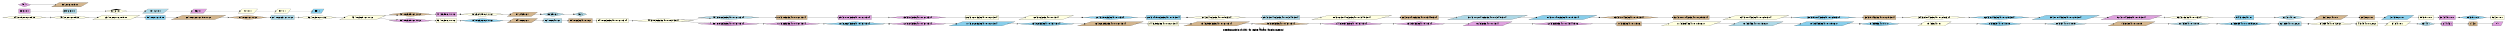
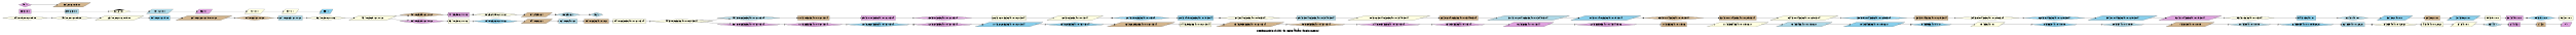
  digraph {
    label="Tree-decomposition of width 7 for register allocator (function _tgetnum)"
    rankdir=LR
    node [fillcolor=lightyellow shape=diamond style=filled]
    edge [arrowhead=tee]
    n1 [fillcolor=plum label="0 | : " shape=parallelogram]
    n2 [fillcolor=tan label="1 | 42 : " shape=box]
    n3 [fillcolor=plum label="2 | 41 42 : " shape=box]
    n4 [label="3 | 3 41 : 0 1 " shape=parallelogram]
    n5 [fillcolor=lightblue label="83 | 41 : "]
    n6 [label="4 | 3 40 41 : 0 1 20 21 " shape=box]
    n7 [label="5 | 3 39 40 41 : 0 1 20 21 "]
    n8 [fillcolor=skyblue label="6 | 3 38 39 41 : 0 1 18 19 20 21 "]
    n9 [fillcolor=lightblue label="82 | 3 39 41 : 0 1 20 21 " shape=box]
    n10 [fillcolor=tan label="7 | 3 37 38 41 : 0 1 18 19 " shape=parallelogram]
    n11 [fillcolor=lightblue label="81 | 3 38 41 : 0 1 18 19 "]
    n12 [fillcolor=skyblue label="8 | 3 36 37 41 : 0 1 18 19 "]
    n13 [fillcolor=lightblue label="80 | 3 37 41 : 0 1 18 19 "]
    n14 [fillcolor=skyblue label="9 | 3 35 36 41 : 0 1 17 "]
    n15 [label="79 | 3 36 41 : 0 1 " shape=parallelogram]
    n16 [fillcolor=skyblue label="10 | 3 34 35 36 41 : 0 1 15 16 17 " shape=parallelogram]
    n17 [label="11 | 3 33 34 36 41 : 0 1 15 16 17 " shape=parallelogram]
    n18 [fillcolor=lightblue label="78 | 3 34 36 41 : 0 1 15 16 17 " shape=parallelogram]
    n19 [fillcolor=plum label="12 | 3 32 33 36 41 : 0 1 13 14 15 16 "]
    n20 [fillcolor=tan label="77 | 3 33 36 41 : 0 1 15 16 " shape=box]
    n21 [fillcolor=plum label="13 | 3 31 32 36 41 : 0 1 13 14 "]
    n22 [fillcolor=plum label="76 | 3 32 36 41 : 0 1 13 14 " shape=parallelogram]
    n23 [fillcolor=plum label="14 | 3 30 31 32 36 41 : 0 1 6 7 13 14 "]
    n24 [fillcolor=tan label="15 | 3 29 30 32 36 41 : 0 1 6 7 13 14 " shape=parallelogram]
    n25 [fillcolor=tan label="75 | 3 30 32 36 41 : 0 1 6 7 13 14 "]
    n26 [fillcolor=tan label="16 | 3 28 29 32 36 41 : 0 1 6 7 13 14 " shape=parallelogram]
    n27 [label="74 | 3 29 32 36 41 : 0 1 6 7 13 14 " shape=box]
    n28 [fillcolor=skyblue label="17 | 3 27 28 32 36 41 : 0 1 6 7 13 14 " shape=parallelogram]
    n29 [fillcolor=skyblue label="73 | 3 28 32 36 41 : 0 1 6 7 13 14 "]
    n30 [fillcolor=skyblue label="18 | 3 26 27 32 36 41 : 0 1 6 7 13 14 "]
    n31 [fillcolor=plum label="72 | 3 27 32 36 41 : 0 1 6 7 13 14 "]
    n32 [fillcolor=skyblue label="19 | 18 23 26 : 6 7 11 12 "]
    n33 [fillcolor=tan label="54 | 18 26 : 6 7 " shape=parallelogram]
    n34 [fillcolor=lightblue label="86 | 18 26 41 : 6 7 " shape=box]
    n35 [label="20 | 23 24 25 : 6 7 11 12 "]
    n36 [fillcolor=tan label="87 | 24 25 : 6 7 " shape=parallelogram]
    n37 [fillcolor=lightblue label="88 | 25 : 6 7 "]
    n38 [fillcolor=lightblue label="21 | 18 22 23 : 6 7 11 12 " shape=box]
    n39 [label="52 | 18 23 : 6 7 11 12 "]
    n40 [label="43 | 18 23 25 : 6 7 11 12 " shape=parallelogram]
    n41 [fillcolor=tan label="22 | 18 21 22 : 6 7 9 10 11 12 " shape=parallelogram]
    n42 [fillcolor=tan label="51 | 18 22 : 6 7 11 12 "]
    n43 [label="23 | 18 20 21 : 6 7 8 9 10 " shape=parallelogram]
    n44 [fillcolor=skyblue label="50 | 18 21 : 6 7 9 10 " shape=box]
    n45 [label="24 | 18 19 20 : 6 7 8 9 10 "]
    n46 [label="49 | 18 20 : 6 7 8 9 10 "]
    n47 [fillcolor=plum label="25 | 3 17 18 32 36 41 : 0 1 6 7 13 14 " shape=box]
    n48 [fillcolor=plum label="69 | 3 17 32 36 41 : 0 1 6 7 13 14 "]
    n49 [label="26 | 3 16 17 32 36 41 : 0 1 6 7 13 14 " shape=box]
    n50 [label="68 | 3 16 32 36 41 : 0 1 13 14 " shape=parallelogram]
    n51 [fillcolor=skyblue label="27 | 3 15 16 32 36 41 : 0 1 13 14 "]
    n52 [fillcolor=skyblue label="28 | 3 14 15 16 32 36 41 : 0 1 5 13 14 " shape=box]
    n53 [label="67 | 3 14 16 32 36 41 : 0 1 5 13 14 "]
    n54 [fillcolor=lightblue label="29 | 3 13 14 16 32 36 41 : 0 1 3 4 5 13 14 " shape=box]
    n55 [label="30 | 3 12 13 14 16 32 36 41 : 0 1 3 4 5 13 14 " shape=parallelogram]
    n56 [fillcolor=tan label="66 | 3 12 14 16 32 36 41 : 0 1 3 4 5 13 14 " shape=box]
    n57 [fillcolor=lightblue label="31 | 3 11 12 14 16 32 36 41 : 0 1 3 4 5 13 14 " shape=parallelogram]
    n58 [fillcolor=skyblue label="91 | 3 11 14 16 32 36 41 : 0 1 5 13 14 " shape=parallelogram]
    n59 [fillcolor=tan label="65 | 3 11 14 32 36 41 : 0 1 5 13 14 "]
    n60 [fillcolor=tan label="32 | 3 10 11 14 32 36 41 : 0 1 2 5 13 14 " shape=box]
    n61 [label="64 | 3 10 14 32 36 41 : 0 1 2 5 13 14 " shape=parallelogram]
    n62 [fillcolor=skyblue label="33 | 3 9 10 14 32 36 41 : 0 1 2 5 13 14 "]
    n63 [fillcolor=tan label="63 | 3 9 14 32 36 41 : 0 1 2 5 13 14 " shape=box]
    n64 [label="34 | 3 8 9 14 32 36 41 : 0 1 2 5 13 14 "]
    n65 [fillcolor=skyblue label="62 | 3 8 14 32 36 41 : 0 1 2 5 13 14 "]
    n66 [fillcolor=skyblue label="35 | 3 7 8 14 32 36 41 : 0 1 2 5 13 14 " shape=parallelogram]
    n67 [fillcolor=plum label="92 | 3 7 14 32 36 41 : 0 1 5 13 14 " shape=parallelogram]
    n68 [label="93 | 3 7 32 36 41 : 0 1 13 14 "]
-   n69 [fillcolor=tan label="36 | 3 6 7 41 : 0 1 " shape=parallelogram]
+   n69 [fillcolor=skyblue label="36 | 3 6 7 41 : 0 1 " shape=parallelogram]
    n70 [fillcolor=tan label="60 | 3 6 7 : 0 1 " shape=box]
    n71 [fillcolor=skyblue label="37 | 3 5 6 7 : 0 1 " shape=parallelogram]
    n72 [label="59 | 3 5 7 : 0 1 " shape=box]
    n73 [fillcolor=plum label="38 | 3 4 5 7 : 0 1 " shape=box]
    n74 [fillcolor=skyblue label="95 | 3 5 7 : 0 1 "]
    n75 [label="96 | 3 7 : 0 1 " shape=box]
    n76 [fillcolor=lightblue label="39 | 2 3 : 0 1 " shape=box]
    n77 [label="57 | 2 : 0 1 "]
    n78 [fillcolor=lightblue label="40 | 1 2 : 0 1 " shape=parallelogram]
    n79 [fillcolor=plum label="56 | 1 : " shape=parallelogram]
    n80 [label="41 | 0 1 : " shape=parallelogram]
    n81 [label="97 | 1 : " shape=parallelogram]
    n82 [fillcolor=skyblue label="55 | : " shape=parallelogram]
    n83 [fillcolor=tan label="42 | 18 23 25 : 6 7 11 12 "]
    n84 [fillcolor=plum label="47 | 23 25 : 6 7 11 12 " shape=box]
    n85 [fillcolor=plum label="99 | 18 23 25 : 6 7 11 12 "]
    n86 [label="53 | 18 23 : 6 7 11 12 " shape=box]
    n87 [label="44 | 3 18 26 32 36 41 : 0 1 6 7 13 14 "]
    n88 [fillcolor=lightblue label="45 | 3 18 26 32 36 41 : 0 1 6 7 13 14 "]
    n89 [fillcolor=plum label="98 | 3 18 26 32 36 41 : 0 1 6 7 13 14 "]
    n90 [fillcolor=tan label="70 | 3 18 32 36 41 : 0 1 6 7 13 14 " shape=box]
    n91 [fillcolor=plum label="71 | 3 26 32 36 41 : 0 1 6 7 13 14 "]
    n92 [fillcolor=lightblue label="46 | : "]
    n93 [fillcolor=plum label="48 | : "]
    n94 [fillcolor=tan label="90 | 20 : 6 7 8 9 10 " shape=parallelogram]
    n95 [fillcolor=tan label="85 | 18 26 36 41 : 0 1 6 7 " shape=box]
    n96 [fillcolor=plum label="58 | 3 : 0 1 " shape=box]
    n97 [fillcolor=lightblue label="61 | 3 7 41 : 0 1 "]
    n98 [label="84 | 18 26 32 36 41 : 0 1 6 7 13 14 " shape=box]
    n99 [fillcolor=skyblue label="94 | 3 7 36 41 : 0 1 " shape=box]
    n2 -> n1 [arrowhead=vee]
    n3 -> n2 [arrowhead=vee]
    n4 -> n5
    n5 -> n3 [arrowhead=box]
    n6 -> n4 [arrowhead=vee]
    n7 -> n6 [arrowhead=box]
    n8 -> n9 [arrowhead=box]
    n9 -> n7 [arrowhead=box]
    n10 -> n11
    n11 -> n8 [arrowhead=vee]
    n12 -> n13
    n13 -> n10
    n14 -> n15
    n15 -> n12 [arrowhead=vee]
    n16 -> n14 [arrowhead=box]
    n17 -> n18 [arrowhead=vee]
    n18 -> n16 [arrowhead=vee]
    n19 -> n20 [arrowhead=vee]
    n20 -> n17
    n21 -> n22
    n22 -> n19
    n23 -> n21 [arrowhead=vee]
    n24 -> n25 [arrowhead=vee]
    n25 -> n23
    n26 -> n27
    n27 -> n24 [arrowhead=box]
    n28 -> n29 [arrowhead=vee]
    n29 -> n26 [arrowhead=box]
    n30 -> n31 [arrowhead=box]
    n31 -> n28 [arrowhead=box]
    n32 -> n33
    n33 -> n34 [arrowhead=vee]
    n34 -> n95 [arrowhead=vee]
    n35 -> n36 [arrowhead=box]
    n36 -> n37 [arrowhead=box]
    n37 -> n92 [arrowhead=box]
    n38 -> n39
    n39 -> n40 [arrowhead=box]
    n40 -> n83 [arrowhead=box]
    n40 -> n85 [arrowhead=vee]
    n41 -> n42 [arrowhead=vee]
    n42 -> n38 [arrowhead=box]
    n43 -> n44 [arrowhead=vee]
    n44 -> n41 [arrowhead=box]
    n45 -> n46
    n46 -> n43 [arrowhead=box]
    n47 -> n48 [arrowhead=vee]
    n48 -> n49
    n49 -> n50
    n50 -> n51 [arrowhead=box]
    n51 -> n52 [arrowhead=vee]
    n52 -> n53 [arrowhead=box]
    n53 -> n54 [arrowhead=vee]
    n54 -> n55
    n55 -> n56 [arrowhead=box]
    n56 -> n57
    n57 -> n58 [arrowhead=box]
    n58 -> n59 [arrowhead=box]
    n59 -> n60 [arrowhead=box]
    n60 -> n61 [arrowhead=vee]
    n61 -> n62
    n62 -> n63 [arrowhead=vee]
    n63 -> n64 [arrowhead=vee]
    n64 -> n65 [arrowhead=vee]
    n65 -> n66 [arrowhead=vee]
    n66 -> n67 [arrowhead=box]
    n67 -> n68
    n68 -> n99 [arrowhead=vee]
    n69 -> n70 [arrowhead=box]
    n70 -> n71 [arrowhead=box]
    n71 -> n72
    n72 -> n73 [arrowhead=vee]
    n73 -> n74 [arrowhead=box]
    n74 -> n75
    n76 -> n77
    n77 -> n78 [arrowhead=box]
    n78 -> n79 [arrowhead=box]
    n79 -> n80 [arrowhead=box]
    n80 -> n81 [arrowhead=vee]
    n81 -> n82
    n83 -> n84
    n84 -> n35 [arrowhead=box]
    n85 -> n86 [arrowhead=vee]
    n86 -> n32
    n87 -> n88 [arrowhead=vee]
    n87 -> n89
    n88 -> n90 [arrowhead=box]
    n89 -> n91
    n90 -> n47
    n91 -> n30
    n93 -> n94
    n95 -> n98
    n96 -> n76
    n97 -> n69 [arrowhead=vee]
    n98 -> n87
    n99 -> n97 [arrowhead=vee]
  }
